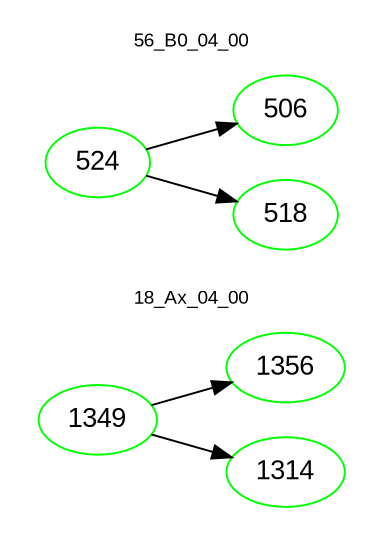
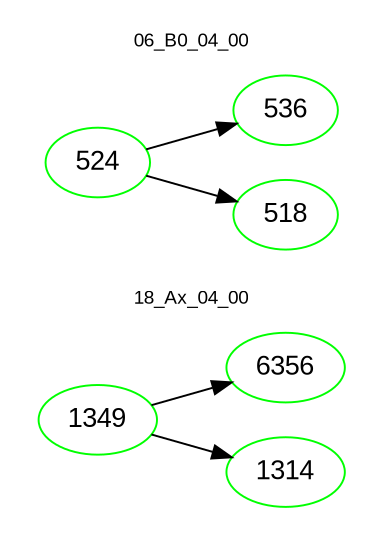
  digraph {
    fontname="Liberation Sans"
    rankdir=LR
    node [color=green fontname="Liberation Sans"]
    edge [color=black fontname="Liberation Sans"]
    n1 [label=1349]
    n2 [label=1314]
-   n3 [label=1356]
+   n3 [label=6356]
    n4 [label=524]
    n5 [label=518]
-   n6 [label=506]
+   n6 [label=536]
    subgraph cluster_1 {
      color=white
      fontsize=10
      label="18_Ax_04_00"
      n1
      n2
      n3
    }
    subgraph cluster_2 {
      color=white
      fontsize=10
-     label="56_B0_04_00"
+     label="06_B0_04_00"
      n4
      n5
      n6
    }
    n1 -> n2
    n1 -> n3
    n4 -> n5
    n4 -> n6
  }
